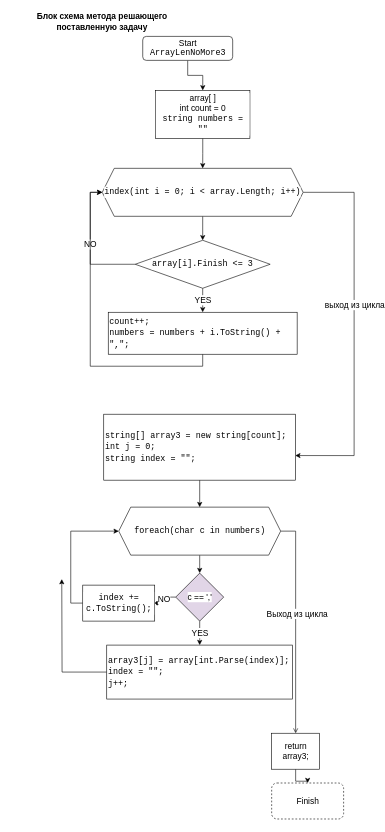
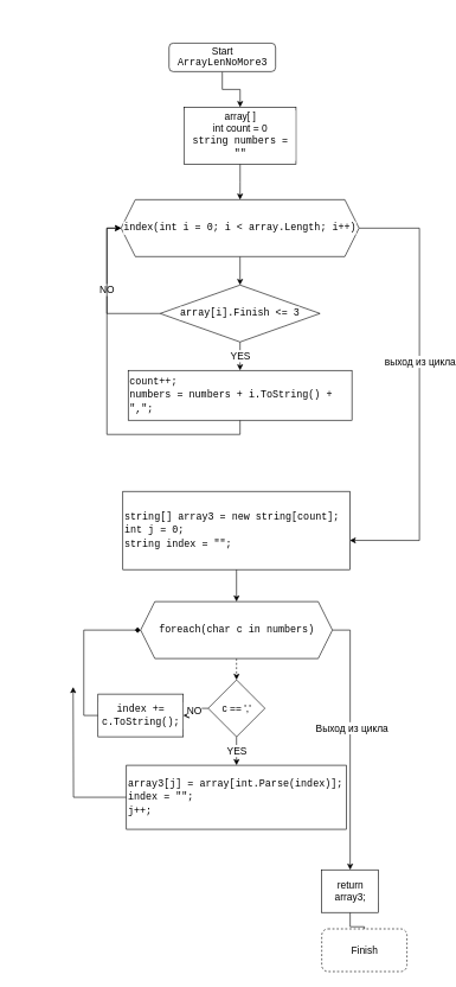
  <mxCell id="0" />
  <mxCell id="1" parent="0" />
- <mxCell id="2" value="Блок схема метода решающего поставленную задачу" style="text;html=1;strokeColor=none;fillColor=none;align=center;verticalAlign=middle;whiteSpace=wrap;rounded=0;fontStyle=1;fontSize=14;" vertex="1" parent="1"><mxGeometry x="20" y="20" width="300" height="30" as="geometry" /></mxCell>
  <mxCell id="3" value="" style="edgeStyle=orthogonalEdgeStyle;rounded=0;orthogonalLoop=1;jettySize=auto;html=1;fontSize=14;fontColor=#000000;" edge="1" parent="1" source="4" target="6"><mxGeometry relative="1" as="geometry" /></mxCell>
  <mxCell id="4" value="&lt;div&gt;Start &lt;br&gt;&lt;/div&gt;&lt;div&gt;&lt;div style=&quot;font-family: Consolas, &amp;quot;Courier New&amp;quot;, monospace; font-weight: normal; font-size: 14px; line-height: 19px;&quot;&gt;&lt;div&gt;&lt;span style=&quot;background-color: rgb(255, 255, 255);&quot;&gt;ArrayLenNoMore3&lt;/span&gt;&lt;/div&gt;&lt;/div&gt;&lt;/div&gt;" style="rounded=1;whiteSpace=wrap;html=1;fontSize=14;" vertex="1" parent="1"><mxGeometry x="237.5" y="60" width="150" height="40" as="geometry" /></mxCell>
  <mxCell id="5" value="" style="edgeStyle=orthogonalEdgeStyle;rounded=0;orthogonalLoop=1;jettySize=auto;html=1;fontSize=14;fontColor=#000000;" edge="1" parent="1" source="6" target="10"><mxGeometry relative="1" as="geometry" /></mxCell>
  <mxCell id="6" value="&lt;div&gt;array[ ]&lt;/div&gt;&lt;div&gt;int count = 0&lt;/div&gt;&lt;div&gt;&lt;div style=&quot;font-family: Consolas, &amp;quot;Courier New&amp;quot;, monospace; font-weight: normal; font-size: 14px; line-height: 19px;&quot;&gt;&lt;div&gt;&lt;span style=&quot;background-color: rgb(255, 255, 255);&quot;&gt;string numbers = &quot;&quot;&lt;/span&gt;&lt;/div&gt;&lt;/div&gt;&lt;/div&gt;" style="rounded=0;whiteSpace=wrap;html=1;labelBackgroundColor=#FFFFFF;fontSize=14;fontColor=#000000;" vertex="1" parent="1"><mxGeometry x="258.75" y="150" width="157.5" height="80" as="geometry" /></mxCell>
  <mxCell id="7" style="edgeStyle=orthogonalEdgeStyle;rounded=0;orthogonalLoop=1;jettySize=auto;html=1;exitX=0.5;exitY=1;exitDx=0;exitDy=0;fontSize=14;fontColor=#000000;" edge="1" parent="1" source="10" target="13"><mxGeometry relative="1" as="geometry" /></mxCell>
  <mxCell id="8" style="edgeStyle=orthogonalEdgeStyle;rounded=0;orthogonalLoop=1;jettySize=auto;html=1;fontSize=14;fontColor=#000000;entryX=0.998;entryY=0.627;entryDx=0;entryDy=0;entryPerimeter=0;" edge="1" parent="1" source="10" target="17"><mxGeometry relative="1" as="geometry"><mxPoint x="720" y="760" as="targetPoint" /><Array as="points"><mxPoint x="590" y="320" /><mxPoint x="590" y="759" /></Array></mxGeometry></mxCell>
  <mxCell id="9" value="выход из цикла" style="edgeLabel;html=1;align=center;verticalAlign=middle;resizable=0;points=[];fontSize=14;fontColor=#000000;" vertex="1" connectable="0" parent="8"><mxGeometry x="-0.126" relative="1" as="geometry"><mxPoint as="offset" /></mxGeometry></mxCell>
  <mxCell id="10" value="&lt;div style=&quot;font-family: Consolas, &amp;quot;Courier New&amp;quot;, monospace; font-weight: normal; font-size: 14px; line-height: 19px;&quot;&gt;&lt;div&gt;&lt;span style=&quot;background-color: rgb(255, 255, 255);&quot;&gt;index(int i = 0; i &amp;lt; array.Length; i++)&lt;/span&gt;&lt;/div&gt;&lt;/div&gt;" style="shape=hexagon;perimeter=hexagonPerimeter2;whiteSpace=wrap;html=1;fixedSize=1;labelBackgroundColor=#FFFFFF;fontSize=14;fontColor=#000000;" vertex="1" parent="1"><mxGeometry x="170" y="280" width="335" height="80" as="geometry" /></mxCell>
  <mxCell id="11" value="YES" style="edgeStyle=orthogonalEdgeStyle;rounded=0;orthogonalLoop=1;jettySize=auto;html=1;fontSize=14;fontColor=#000000;" edge="1" parent="1" source="13" target="15"><mxGeometry relative="1" as="geometry" /></mxCell>
  <mxCell id="12" value="NO" style="edgeStyle=orthogonalEdgeStyle;rounded=0;orthogonalLoop=1;jettySize=auto;html=1;exitX=0;exitY=0.5;exitDx=0;exitDy=0;entryX=0;entryY=0.5;entryDx=0;entryDy=0;fontSize=14;fontColor=#000000;" edge="1" parent="1" source="13" target="10"><mxGeometry relative="1" as="geometry" /></mxCell>
  <mxCell id="13" value="&lt;div style=&quot;font-family: Consolas, &amp;quot;Courier New&amp;quot;, monospace; font-weight: normal; font-size: 14px; line-height: 19px;&quot;&gt;&lt;div&gt;&lt;span style=&quot;background-color: transparent;&quot;&gt;array[i].Finish &amp;lt;= 3&lt;/span&gt;&lt;/div&gt;&lt;/div&gt;" style="rhombus;whiteSpace=wrap;html=1;labelBackgroundColor=#FFFFFF;fontSize=14;fontColor=#000000;" vertex="1" parent="1"><mxGeometry x="225" y="400" width="225" height="80" as="geometry" /></mxCell>
  <mxCell id="14" style="edgeStyle=orthogonalEdgeStyle;rounded=0;orthogonalLoop=1;jettySize=auto;html=1;exitX=0.5;exitY=1;exitDx=0;exitDy=0;entryX=0;entryY=0.5;entryDx=0;entryDy=0;fontSize=14;fontColor=#000000;" edge="1" parent="1" source="15" target="10"><mxGeometry relative="1" as="geometry" /></mxCell>
  <mxCell id="15" value="&lt;div style=&quot;font-family: Consolas, &amp;quot;Courier New&amp;quot;, monospace; font-weight: normal; font-size: 14px; line-height: 19px;&quot; align=&quot;left&quot;&gt;&lt;div&gt;&lt;span style=&quot;background-color: rgb(255, 255, 255);&quot;&gt;count++;&lt;/span&gt;&lt;/div&gt;&lt;div&gt;&lt;span style=&quot;background-color: rgb(255, 255, 255);&quot;&gt;numbers = numbers + &lt;/span&gt;&lt;span style=&quot;background-color: rgb(255, 255, 255);&quot;&gt;i.ToString() + &quot;,&quot;;&lt;/span&gt;&lt;span style=&quot;background-color: rgb(255, 255, 255);&quot;&gt;&lt;/span&gt;&lt;/div&gt;&lt;/div&gt;" style="rounded=0;whiteSpace=wrap;html=1;labelBackgroundColor=none;fontSize=14;fontColor=#000000;align=left;" vertex="1" parent="1"><mxGeometry x="180" y="520" width="315" height="70" as="geometry" /></mxCell>
  <mxCell id="16" value="" style="edgeStyle=orthogonalEdgeStyle;rounded=0;orthogonalLoop=1;jettySize=auto;html=1;fontSize=14;fontColor=#000000;" edge="1" parent="1" source="17" target="21"><mxGeometry relative="1" as="geometry" /></mxCell>
  <mxCell id="17" value="&lt;div style=&quot;font-family: Consolas, &amp;quot;Courier New&amp;quot;, monospace; font-weight: normal; font-size: 14px; line-height: 19px;&quot; align=&quot;left&quot;&gt;&lt;div&gt;&lt;span style=&quot;background-color: rgb(255, 255, 255);&quot;&gt;string[] array3 = new string[count];&lt;/span&gt;&lt;/div&gt;&lt;div&gt;&lt;span style=&quot;background-color: rgb(255, 255, 255);&quot;&gt;int j = 0;&lt;/span&gt;&lt;/div&gt;&lt;div&gt;&lt;span style=&quot;background-color: rgb(255, 255, 255);&quot;&gt;string index = &quot;&quot;;&lt;/span&gt;&lt;/div&gt;&lt;/div&gt;" style="rounded=0;whiteSpace=wrap;html=1;labelBackgroundColor=#FFFFFF;fontSize=14;fontColor=#000000;align=left;" vertex="1" parent="1"><mxGeometry x="172.5" y="690" width="320" height="110" as="geometry" /></mxCell>
- <mxCell id="18" style="edgeStyle=orthogonalEdgeStyle;rounded=0;orthogonalLoop=1;jettySize=auto;html=1;exitX=0.5;exitY=1;exitDx=0;exitDy=0;entryX=0.5;entryY=0;entryDx=0;entryDy=0;fontSize=14;fontColor=#000000;" edge="1" parent="1" source="21" target="24"><mxGeometry relative="1" as="geometry" /></mxCell>
- <mxCell id="19" style="edgeStyle=orthogonalEdgeStyle;rounded=0;orthogonalLoop=1;jettySize=auto;html=1;exitX=1;exitY=0.5;exitDx=0;exitDy=0;fontSize=14;fontColor=#000000;endArrow=open;" edge="1" parent="1" source="21" target="30"><mxGeometry relative="1" as="geometry" /></mxCell>
+ <mxCell id="18" style="edgeStyle=orthogonalEdgeStyle;rounded=0;orthogonalLoop=1;jettySize=auto;html=1;exitX=0.5;exitY=1;exitDx=0;exitDy=0;entryX=0.5;entryY=0;entryDx=0;entryDy=0;fontSize=14;fontColor=#000000;dashed=1;" edge="1" parent="1" source="21" target="24"><mxGeometry relative="1" as="geometry" /></mxCell>
+ <mxCell id="19" style="edgeStyle=orthogonalEdgeStyle;rounded=0;orthogonalLoop=1;jettySize=auto;html=1;exitX=1;exitY=0.5;exitDx=0;exitDy=0;fontSize=14;fontColor=#000000;" edge="1" parent="1" source="21" target="30"><mxGeometry relative="1" as="geometry" /></mxCell>
  <mxCell id="20" value="Выход из цикла" style="edgeLabel;html=1;align=center;verticalAlign=middle;resizable=0;points=[];fontSize=14;fontColor=#000000;" vertex="1" connectable="0" parent="19"><mxGeometry x="-0.105" y="2" relative="1" as="geometry"><mxPoint as="offset" /></mxGeometry></mxCell>
  <mxCell id="21" value="&lt;div style=&quot;font-family: Consolas, &amp;quot;Courier New&amp;quot;, monospace; font-weight: normal; font-size: 14px; line-height: 19px;&quot;&gt;&lt;div&gt;&lt;span style=&quot;background-color: rgb(255, 255, 255);&quot;&gt;foreach(char c in numbers)&lt;/span&gt;&lt;/div&gt;&lt;/div&gt;" style="shape=hexagon;perimeter=hexagonPerimeter2;whiteSpace=wrap;html=1;fixedSize=1;labelBackgroundColor=#FFFFFF;fontSize=14;fontColor=#000000;" vertex="1" parent="1"><mxGeometry x="197.5" y="845" width="270" height="80" as="geometry" /></mxCell>
  <mxCell id="22" value="YES" style="edgeStyle=orthogonalEdgeStyle;rounded=0;orthogonalLoop=1;jettySize=auto;html=1;fontSize=14;fontColor=#000000;" edge="1" parent="1" source="24" target="26"><mxGeometry relative="1" as="geometry" /></mxCell>
- <mxCell id="23" value="NO" style="edgeStyle=orthogonalEdgeStyle;rounded=0;orthogonalLoop=1;jettySize=auto;html=1;fontSize=14;fontColor=#000000;endArrow=diamond;" edge="1" parent="1" source="24" target="28"><mxGeometry relative="1" as="geometry" /></mxCell>
- <mxCell id="24" value="с == ','" style="rhombus;whiteSpace=wrap;html=1;labelBackgroundColor=#FFFFFF;fontSize=14;fontColor=#000000;fillColor=#e1d5e7;" vertex="1" parent="1"><mxGeometry x="292.5" y="955" width="80" height="80" as="geometry" /></mxCell>
+ <mxCell id="23" value="NO" style="edgeStyle=orthogonalEdgeStyle;rounded=0;orthogonalLoop=1;jettySize=auto;html=1;fontSize=14;fontColor=#000000;" edge="1" parent="1" source="24" target="28"><mxGeometry relative="1" as="geometry" /></mxCell>
+ <mxCell id="24" value="с == ','" style="rhombus;whiteSpace=wrap;html=1;labelBackgroundColor=#FFFFFF;fontSize=14;fontColor=#000000;" vertex="1" parent="1"><mxGeometry x="292.5" y="955" width="80" height="80" as="geometry" /></mxCell>
  <mxCell id="25" style="edgeStyle=orthogonalEdgeStyle;rounded=0;orthogonalLoop=1;jettySize=auto;html=1;exitX=0;exitY=0.5;exitDx=0;exitDy=0;fontSize=14;fontColor=#000000;" edge="1" parent="1" source="26"><mxGeometry relative="1" as="geometry"><mxPoint x="102.5" y="965" as="targetPoint" /></mxGeometry></mxCell>
  <mxCell id="26" value="&lt;div style=&quot;font-family: Consolas, &amp;quot;Courier New&amp;quot;, monospace; font-weight: normal; font-size: 14px; line-height: 19px;&quot; align=&quot;left&quot;&gt;&lt;div&gt;&lt;span style=&quot;background-color: rgb(255, 255, 255);&quot;&gt;array3[j] = array[int.Parse(index)];&lt;/span&gt;&lt;/div&gt;&lt;div&gt;&lt;span style=&quot;background-color: rgb(255, 255, 255);&quot;&gt;index = &quot;&quot;;&lt;/span&gt;&lt;/div&gt;&lt;div&gt;&lt;span style=&quot;background-color: rgb(255, 255, 255);&quot;&gt;j++;&lt;/span&gt;&lt;/div&gt;&lt;/div&gt;" style="rounded=0;whiteSpace=wrap;html=1;labelBackgroundColor=#FFFFFF;fontSize=14;fontColor=#000000;align=left;" vertex="1" parent="1"><mxGeometry x="177.5" y="1075" width="310" height="90" as="geometry" /></mxCell>
- <mxCell id="27" style="edgeStyle=orthogonalEdgeStyle;rounded=0;orthogonalLoop=1;jettySize=auto;html=1;exitX=0;exitY=0.5;exitDx=0;exitDy=0;entryX=0;entryY=0.5;entryDx=0;entryDy=0;fontSize=14;fontColor=#000000;" edge="1" parent="1" source="28" target="21"><mxGeometry relative="1" as="geometry" /></mxCell>
+ <mxCell id="27" style="edgeStyle=orthogonalEdgeStyle;rounded=0;orthogonalLoop=1;jettySize=auto;html=1;exitX=0;exitY=0.5;exitDx=0;exitDy=0;entryX=0;entryY=0.5;entryDx=0;entryDy=0;fontSize=14;fontColor=#000000;endArrow=diamond;" edge="1" parent="1" source="28" target="21"><mxGeometry relative="1" as="geometry" /></mxCell>
  <mxCell id="28" value="&lt;div style=&quot;font-family: Consolas, &amp;quot;Courier New&amp;quot;, monospace; font-weight: normal; font-size: 14px; line-height: 19px;&quot;&gt;&lt;div&gt;&lt;span style=&quot;background-color: rgb(255, 255, 255);&quot;&gt;index += c.ToString();&lt;/span&gt;&lt;/div&gt;&lt;/div&gt;" style="rounded=0;whiteSpace=wrap;html=1;labelBackgroundColor=#FFFFFF;fontSize=14;fontColor=#000000;" vertex="1" parent="1"><mxGeometry x="137.5" y="975" width="120" height="60" as="geometry" /></mxCell>
- <mxCell id="29" value="" style="edgeStyle=orthogonalEdgeStyle;rounded=0;orthogonalLoop=1;jettySize=auto;html=1;fontSize=14;fontColor=#000000;" edge="1" parent="1" source="30" target="31"><mxGeometry relative="1" as="geometry" /></mxCell>
+ <mxCell id="29" value="" style="edgeStyle=orthogonalEdgeStyle;rounded=0;orthogonalLoop=1;jettySize=auto;html=1;fontSize=14;fontColor=#000000;endArrow=none;" edge="1" parent="1" source="30" target="31"><mxGeometry relative="1" as="geometry" /></mxCell>
  <mxCell id="30" value="return array3;" style="rounded=0;whiteSpace=wrap;html=1;labelBackgroundColor=#FFFFFF;fontSize=14;fontColor=#000000;" vertex="1" parent="1"><mxGeometry x="452.5" y="1222" width="80" height="60" as="geometry" /></mxCell>
  <mxCell id="31" value="Finish" style="rounded=1;whiteSpace=wrap;html=1;labelBackgroundColor=#FFFFFF;fontSize=14;fontColor=#000000;dashed=1;" vertex="1" parent="1"><mxGeometry x="452.5" y="1305" width="120" height="60" as="geometry" /></mxCell>
